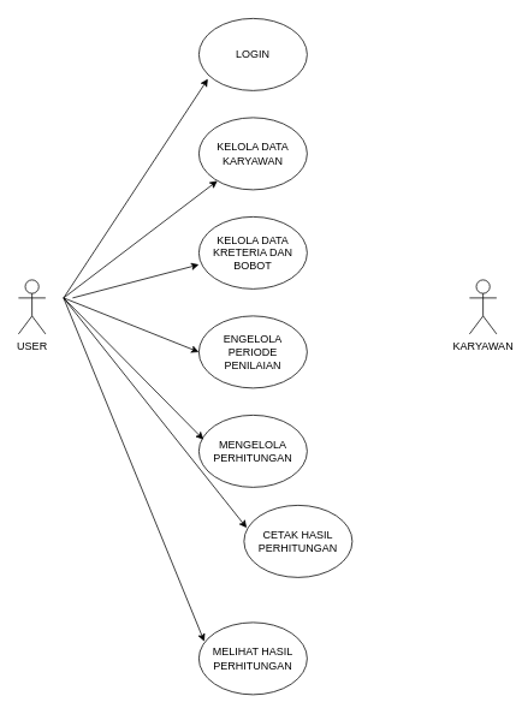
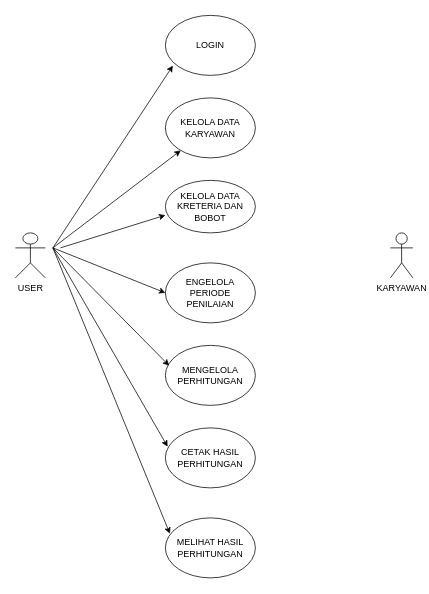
  <mxCell id="0" />
  <mxCell id="1" parent="0" />
- <mxCell id="2" value="KELOLA DATA KRETERIA DAN BOBOT" style="ellipse;whiteSpace=wrap;html=1;" parent="1" vertex="1"><mxGeometry x="220" y="240" width="120" height="80" as="geometry" /></mxCell>
+ <mxCell id="2" value="KELOLA DATA KRETERIA DAN BOBOT" style="ellipse;whiteSpace=wrap;html=1;" parent="1" vertex="1"><mxGeometry x="220" y="240" width="120" height="70" as="geometry" /></mxCell>
  <mxCell id="3" value="ENGELOLA PERIODE PENILAIAN" style="ellipse;whiteSpace=wrap;html=1;" parent="1" vertex="1"><mxGeometry x="220" y="350" width="120" height="80" as="geometry" /></mxCell>
  <mxCell id="4" value="MENGELOLA PERHITUNGAN" style="ellipse;whiteSpace=wrap;html=1;" parent="1" vertex="1"><mxGeometry x="220" y="460" width="120" height="80" as="geometry" /></mxCell>
- <mxCell id="5" value="CETAK HASIL PERHITUNGAN" style="ellipse;whiteSpace=wrap;html=1;" parent="1" vertex="1"><mxGeometry x="270" y="560" width="120" height="80" as="geometry" /></mxCell>
+ <mxCell id="5" value="CETAK HASIL PERHITUNGAN" style="ellipse;whiteSpace=wrap;html=1;" parent="1" vertex="1"><mxGeometry x="220" y="570" width="120" height="80" as="geometry" /></mxCell>
  <mxCell id="6" value="LOGIN" style="ellipse;whiteSpace=wrap;html=1;" parent="1" vertex="1"><mxGeometry x="220" y="20" width="120" height="80" as="geometry" /></mxCell>
  <mxCell id="7" value="KELOLA DATA KARYAWAN" style="ellipse;whiteSpace=wrap;html=1;" parent="1" vertex="1"><mxGeometry x="220" y="130" width="120" height="80" as="geometry" /></mxCell>
  <mxCell id="8" value="MELIHAT HASIL PERHITUNGAN" style="ellipse;whiteSpace=wrap;html=1;" parent="1" vertex="1"><mxGeometry x="220" y="690" width="120" height="80" as="geometry" /></mxCell>
- <mxCell id="9" value="USER" style="shape=umlActor;verticalLabelPosition=bottom;verticalAlign=top;html=1;outlineConnect=0;" parent="1" vertex="1"><mxGeometry x="20" y="310" width="30" height="60" as="geometry" /></mxCell>
+ <mxCell id="9" value="USER" style="shape=umlActor;verticalLabelPosition=bottom;verticalAlign=top;html=1;outlineConnect=0;" parent="1" vertex="1"><mxGeometry x="20" y="310" width="40" height="60" as="geometry" /></mxCell>
  <mxCell id="10" value="KARYAWAN" style="shape=umlActor;verticalLabelPosition=bottom;verticalAlign=top;html=1;outlineConnect=0;" parent="1" vertex="1"><mxGeometry x="520" y="310" width="30" height="60" as="geometry" /></mxCell>
  <mxCell id="11" value="" style="endArrow=classic;html=1;" parent="1" target="7" edge="1"><mxGeometry width="50" height="50" relative="1" as="geometry"><mxPoint x="70" y="330" as="sourcePoint" /><mxPoint x="120" y="280" as="targetPoint" /></mxGeometry></mxCell>
  <mxCell id="12" value="" style="endArrow=classic;html=1;entryX=0;entryY=0.5;entryDx=0;entryDy=0;" parent="1" target="3" edge="1"><mxGeometry width="50" height="50" relative="1" as="geometry"><mxPoint x="70" y="330" as="sourcePoint" /><mxPoint x="140" y="370" as="targetPoint" /></mxGeometry></mxCell>
  <mxCell id="13" value="" style="endArrow=classic;html=1;entryX=0.083;entryY=0.838;entryDx=0;entryDy=0;entryPerimeter=0;" parent="1" target="6" edge="1"><mxGeometry width="50" height="50" relative="1" as="geometry"><mxPoint x="70" y="330" as="sourcePoint" /><mxPoint x="150" y="150" as="targetPoint" /></mxGeometry></mxCell>
  <mxCell id="14" value="" style="endArrow=classic;html=1;entryX=0.042;entryY=0.338;entryDx=0;entryDy=0;entryPerimeter=0;" parent="1" target="4" edge="1"><mxGeometry width="50" height="50" relative="1" as="geometry"><mxPoint x="70" y="330" as="sourcePoint" /><mxPoint x="219" y="489" as="targetPoint" /></mxGeometry></mxCell>
  <mxCell id="15" value="" style="endArrow=classic;html=1;entryX=0.025;entryY=0.313;entryDx=0;entryDy=0;entryPerimeter=0;" parent="1" target="5" edge="1"><mxGeometry width="50" height="50" relative="1" as="geometry"><mxPoint x="70" y="330" as="sourcePoint" /><mxPoint x="250" y="520" as="targetPoint" /></mxGeometry></mxCell>
  <mxCell id="16" value="" style="endArrow=classic;html=1;entryX=0.05;entryY=0.263;entryDx=0;entryDy=0;entryPerimeter=0;" parent="1" target="8" edge="1"><mxGeometry width="50" height="50" relative="1" as="geometry"><mxPoint x="70" y="330" as="sourcePoint" /><mxPoint x="190" y="600" as="targetPoint" /></mxGeometry></mxCell>
  <mxCell id="17" value="" style="endArrow=classic;html=1;entryX=0;entryY=0.663;entryDx=0;entryDy=0;entryPerimeter=0;" parent="1" target="2" edge="1"><mxGeometry width="50" height="50" relative="1" as="geometry"><mxPoint x="80" y="330" as="sourcePoint" /><mxPoint x="250" y="320" as="targetPoint" /></mxGeometry></mxCell>
